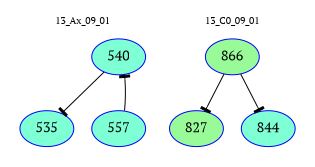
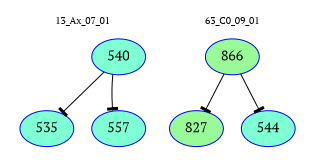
  digraph {
    fontname="PT Serif"
    node [color=blue fillcolor=aquamarine fontname="PT Serif" style=filled]
    edge [arrowhead=tee color=black fontname="PT Serif"]
    n1 [label=540]
    n2 [label=535]
    n3 [label=557]
    n4 [fillcolor=palegreen label=866]
    n5 [fillcolor=palegreen label=827]
-   n6 [label=844]
+   n6 [label=544]
    subgraph cluster_1 {
      color=white
      fontsize=10
-     label="13_Ax_09_01"
+     label="13_Ax_07_01"
      n1
      n2
      n3
    }
    subgraph cluster_2 {
      color=white
      fontsize=10
-     label="13_C0_09_01"
+     label="63_C0_09_01"
      n4
      n5
      n6
    }
    n1 -> n2
-   n3 -> n1
+   n1 -> n3
    n4 -> n5
    n4 -> n6
  }
